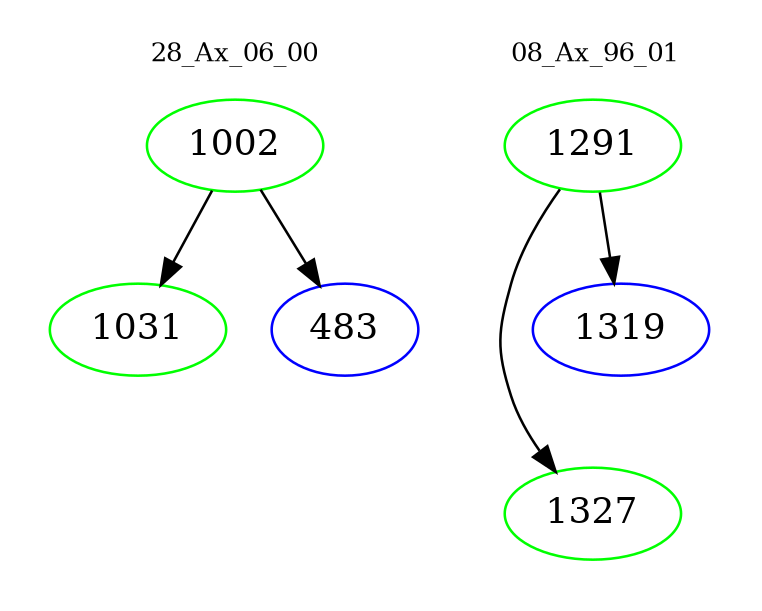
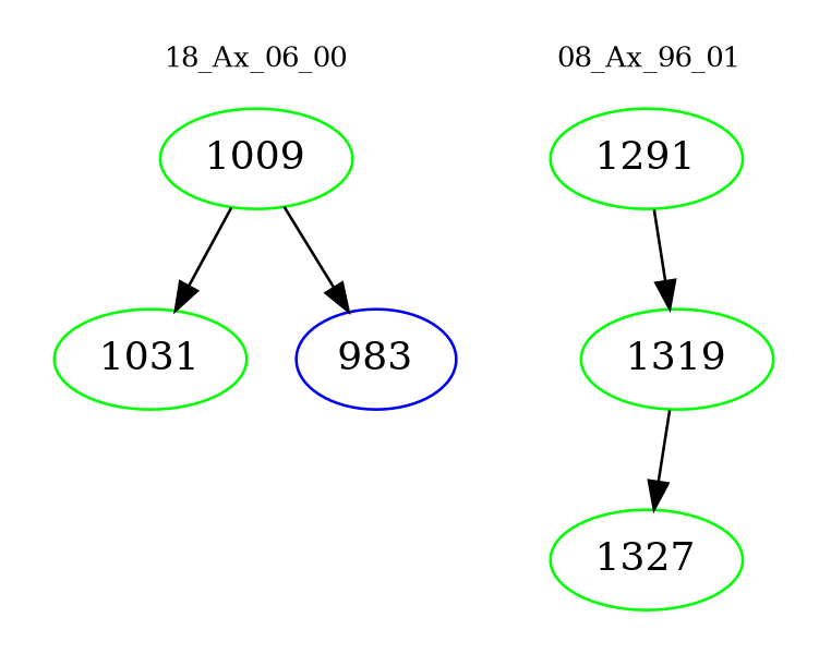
  digraph {
    node [color=green]
    edge [color=black]
-   n1 [label=1002]
+   n1 [label=1009]
    n2 [label=1031]
-   n3 [color=blue label=483]
+   n3 [color=blue label=983]
    n4 [label=1291]
    n5 [label=1327]
-   n6 [color=blue label=1319]
+   n6 [label=1319]
    subgraph cluster_1 {
      color=white
      fontsize=10
-     label="28_Ax_06_00"
+     label="18_Ax_06_00"
      n1
      n2
      n3
    }
    subgraph cluster_2 {
      color=white
      fontsize=10
      label="08_Ax_96_01"
      n4
      n5
      n6
    }
    n1 -> n2
    n1 -> n3
-   n4 -> n5
+   n6 -> n5
    n4 -> n6
  }
